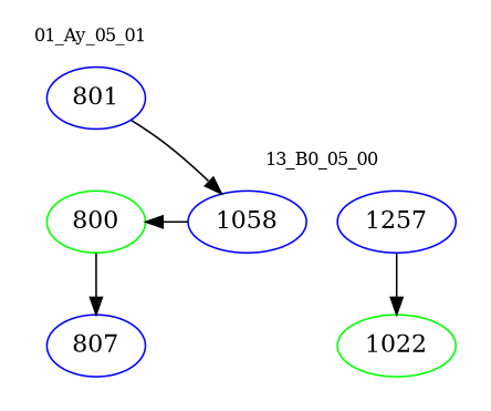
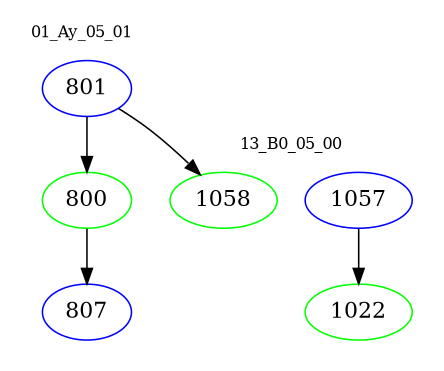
  digraph {
    node [color=blue]
    edge [color=black]
    n1 [label=801]
    n2 [color=green label=800]
    n3 [label=807]
-   n4 [label=1257]
+   n4 [label=1057]
    n5 [color=green label=1022]
-   n6 [label=1058]
+   n6 [color=green label=1058]
    subgraph cluster_1 {
      color=white
      fontsize=10
      label="01_Ay_05_01"
      n1
      n2
      n3
    }
    subgraph cluster_2 {
      color=white
      fontsize=10
      label="13_B0_05_00"
      n4
      n5
      n6
    }
-   n6 -> n2
+   n1 -> n2
    n1 -> n6
    n2 -> n3
    n4 -> n5
  }
